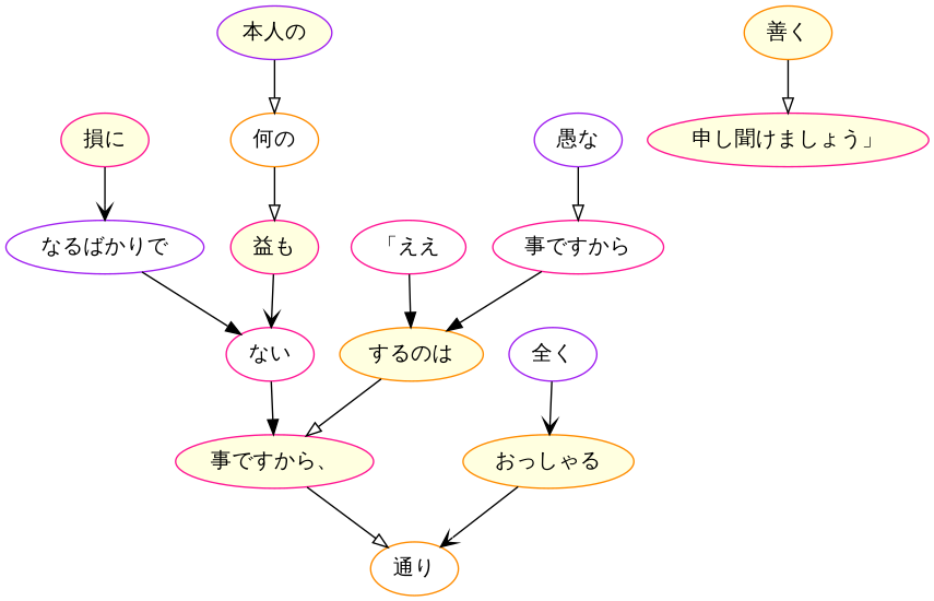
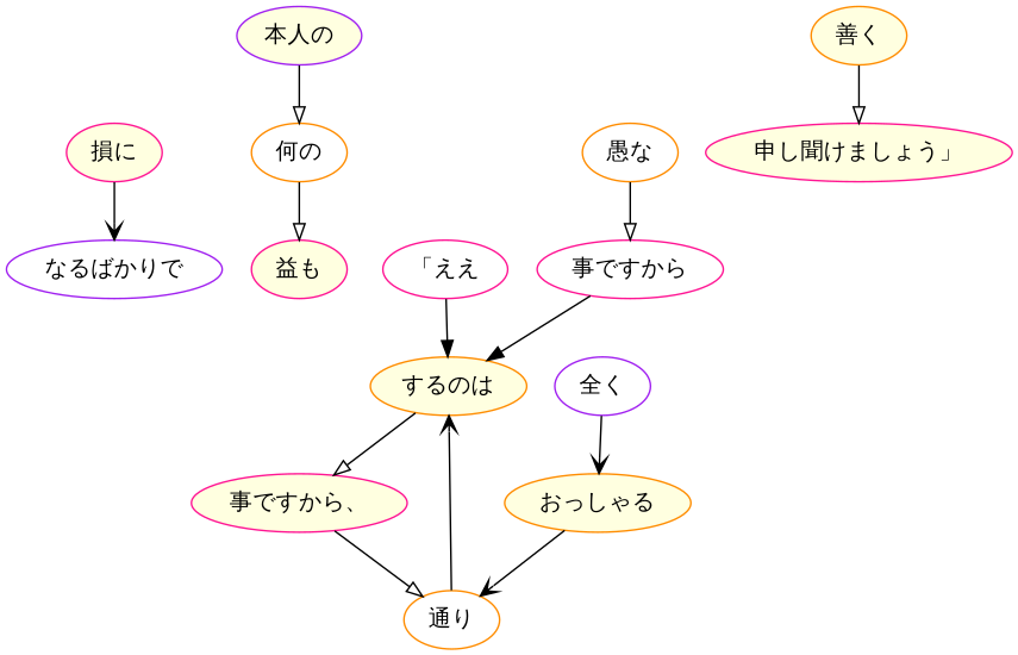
  digraph {
    node [color=deeppink fillcolor=white style=filled]
    edge [arrowhead=onormal]
    n1 [label="「ええ"]
    n2 [color=darkorange fillcolor=lightyellow label="するのは"]
    n3 [fillcolor=lightyellow label="事ですから、"]
    n4 [color=purple label="全く"]
    n5 [color=darkorange fillcolor=lightyellow label="おっしゃる"]
    n6 [color=darkorange label="通り"]
-   n7 [color=purple label="愚な"]
+   n7 [color=darkorange label="愚な"]
    n8 [label="事ですから"]
    n9 [color=purple fillcolor=lightyellow label="本人の"]
    n10 [color=darkorange label="何の"]
    n11 [fillcolor=lightyellow label="損に"]
    n12 [color=purple label="なるばかりで"]
-   n13 [label="ない"]
    n14 [fillcolor=lightyellow label="益も"]
    n15 [fillcolor=lightyellow label="申し聞けましょう」"]
    n16 [color=darkorange fillcolor=lightyellow label="善く"]
    n1 -> n2 [arrowhead=normal]
    n2 -> n3
    n3 -> n6
    n4 -> n5 [arrowhead=vee]
    n5 -> n6 [arrowhead=vee]
+   n6 -> n2 [arrowhead=vee]
    n7 -> n8
    n8 -> n2 [arrowhead=normal]
    n9 -> n10
    n10 -> n14
    n11 -> n12 [arrowhead=vee]
-   n12 -> n13 [arrowhead=normal]
-   n13 -> n3 [arrowhead=normal]
-   n14 -> n13 [arrowhead=vee]
    n16 -> n15
  }
